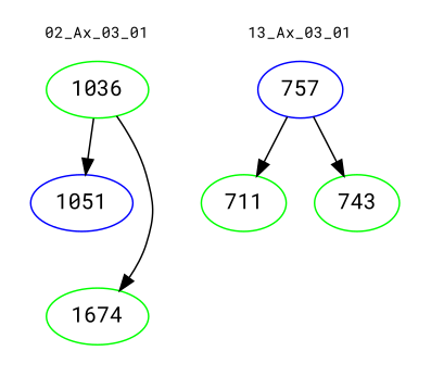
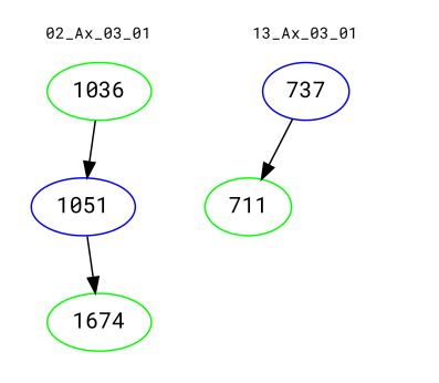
  digraph {
    fontname="Roboto Mono"
    node [color=green fontname="Roboto Mono"]
    edge [color=black fontname="Roboto Mono"]
    n1 [color=blue label=1051]
    n2 [label=1036]
    n3 [label=1674]
-   n4 [color=blue label=757]
+   n4 [color=blue label=737]
    n5 [label=711]
-   n6 [label=743]
    subgraph cluster_1 {
      color=white
      fontsize=10
      label="02_Ax_03_01"
      n1
      n2
      n3
    }
    subgraph cluster_2 {
      color=white
      fontsize=10
      label="13_Ax_03_01"
      n4
      n5
-     n6
    }
-   n2 -> n3
+   n1 -> n3
    n2 -> n1
    n4 -> n5
-   n4 -> n6
  }
